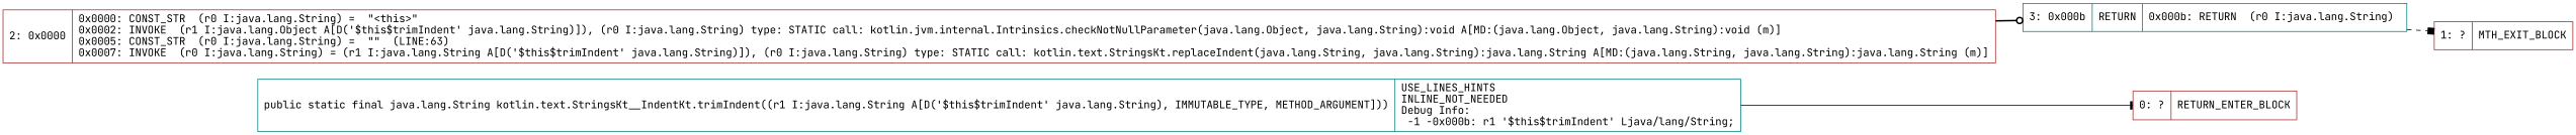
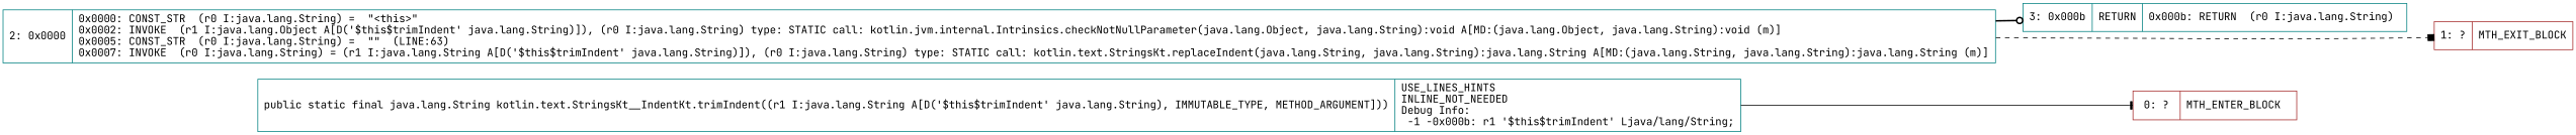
  digraph {
    fontname="JetBrains Mono"
    rankdir=LR
    node [color=brown fontname="JetBrains Mono" shape=record]
    edge [fontname="JetBrains Mono"]
-   n1 [label="{0\:\ ?|RETURN_ENTER_BLOCK\l}"]
-   n2 [label="{2\:\ 0x0000|0x0000: CONST_STR  (r0 I:java.lang.String) =  \"\<this\>\" \l0x0002: INVOKE  (r1 I:java.lang.Object A[D('$this$trimIndent' java.lang.String)]), (r0 I:java.lang.String) type: STATIC call: kotlin.jvm.internal.Intrinsics.checkNotNullParameter(java.lang.Object, java.lang.String):void A[MD:(java.lang.Object, java.lang.String):void (m)]\l0x0005: CONST_STR  (r0 I:java.lang.String) =  \"\"  (LINE:63)\l0x0007: INVOKE  (r0 I:java.lang.String) = (r1 I:java.lang.String A[D('$this$trimIndent' java.lang.String)]), (r0 I:java.lang.String) type: STATIC call: kotlin.text.StringsKt.replaceIndent(java.lang.String, java.lang.String):java.lang.String A[MD:(java.lang.String, java.lang.String):java.lang.String (m)]\l}"]
+   n1 [label="{0\:\ ?|MTH_ENTER_BLOCK\l}"]
+   n2 [color=teal label="{2\:\ 0x0000|0x0000: CONST_STR  (r0 I:java.lang.String) =  \"\<this\>\" \l0x0002: INVOKE  (r1 I:java.lang.Object A[D('$this$trimIndent' java.lang.String)]), (r0 I:java.lang.String) type: STATIC call: kotlin.jvm.internal.Intrinsics.checkNotNullParameter(java.lang.Object, java.lang.String):void A[MD:(java.lang.Object, java.lang.String):void (m)]\l0x0005: CONST_STR  (r0 I:java.lang.String) =  \"\"  (LINE:63)\l0x0007: INVOKE  (r0 I:java.lang.String) = (r1 I:java.lang.String A[D('$this$trimIndent' java.lang.String)]), (r0 I:java.lang.String) type: STATIC call: kotlin.text.StringsKt.replaceIndent(java.lang.String, java.lang.String):java.lang.String A[MD:(java.lang.String, java.lang.String):java.lang.String (m)]\l}"]
    n3 [color=teal label="{3\:\ 0x000b|RETURN\l|0x000b: RETURN  (r0 I:java.lang.String) \l}"]
    n4 [label="{1\:\ ?|MTH_EXIT_BLOCK\l}"]
    n5 [color=teal label="{public static final java.lang.String kotlin.text.StringsKt__IndentKt.trimIndent((r1 I:java.lang.String A[D('$this$trimIndent' java.lang.String), IMMUTABLE_TYPE, METHOD_ARGUMENT]))  | USE_LINES_HINTS\lINLINE_NOT_NEEDED\lDebug Info:\l  \-1 \-0x000b: r1 '$this$trimIndent' Ljava\/lang\/String;\l}"]
    n2 -> n3 [arrowhead=odot style=bold]
-   n3 -> n4 [arrowhead=box style=dashed]
+   n2 -> n4 [arrowhead=box style=dashed]
    n5 -> n1 [arrowhead=tee style=solid]
  }
